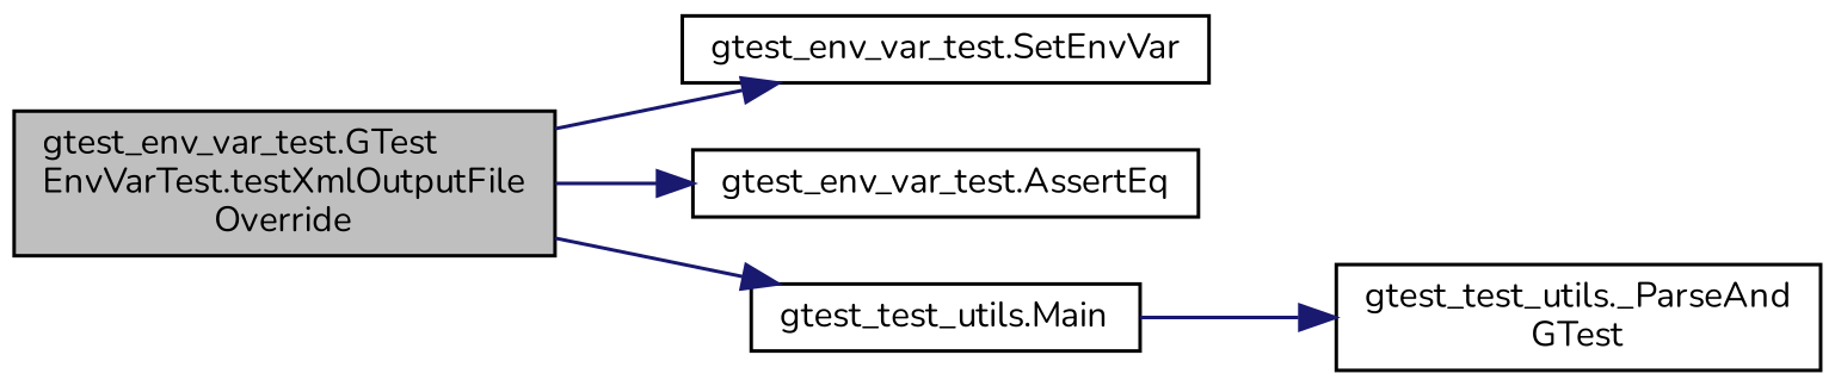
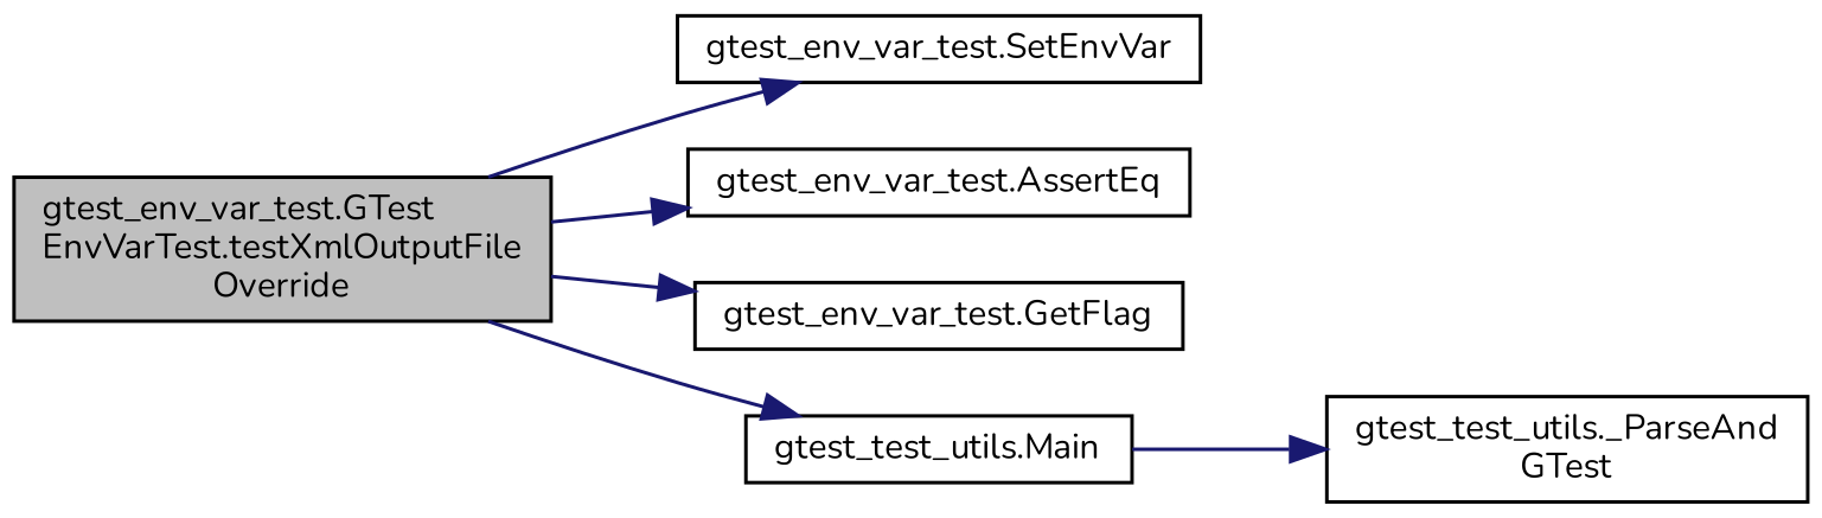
  digraph {
    fontname=Nunito
    rankdir=LR
    node [color=black fillcolor=white fontname=Nunito fontsize=10 shape=record style=filled]
    edge [color=midnightblue fontname=Nunito fontsize=10 labelfontname=Helvetica labelfontsize=10 style=solid]
    n1 [fillcolor=grey75 fontcolor=black height=0.2 label="gtest_env_var_test.GTest\lEnvVarTest.testXmlOutputFile\lOverride" width=0.4]
    n2 [height=0.2 label="gtest_env_var_test.SetEnvVar" width=0.4]
    n3 [height=0.2 label="gtest_env_var_test.AssertEq" width=0.4]
+   n4 [height=0.2 label="gtest_env_var_test.GetFlag" width=0.4]
    n5 [height=0.2 label="gtest_test_utils.Main" width=0.4]
    n6 [height=0.2 label="gtest_test_utils._ParseAnd\lGTest" width=0.4]
    n1 -> n2
    n1 -> n3
+   n1 -> n4
    n1 -> n5
    n5 -> n6
  }
